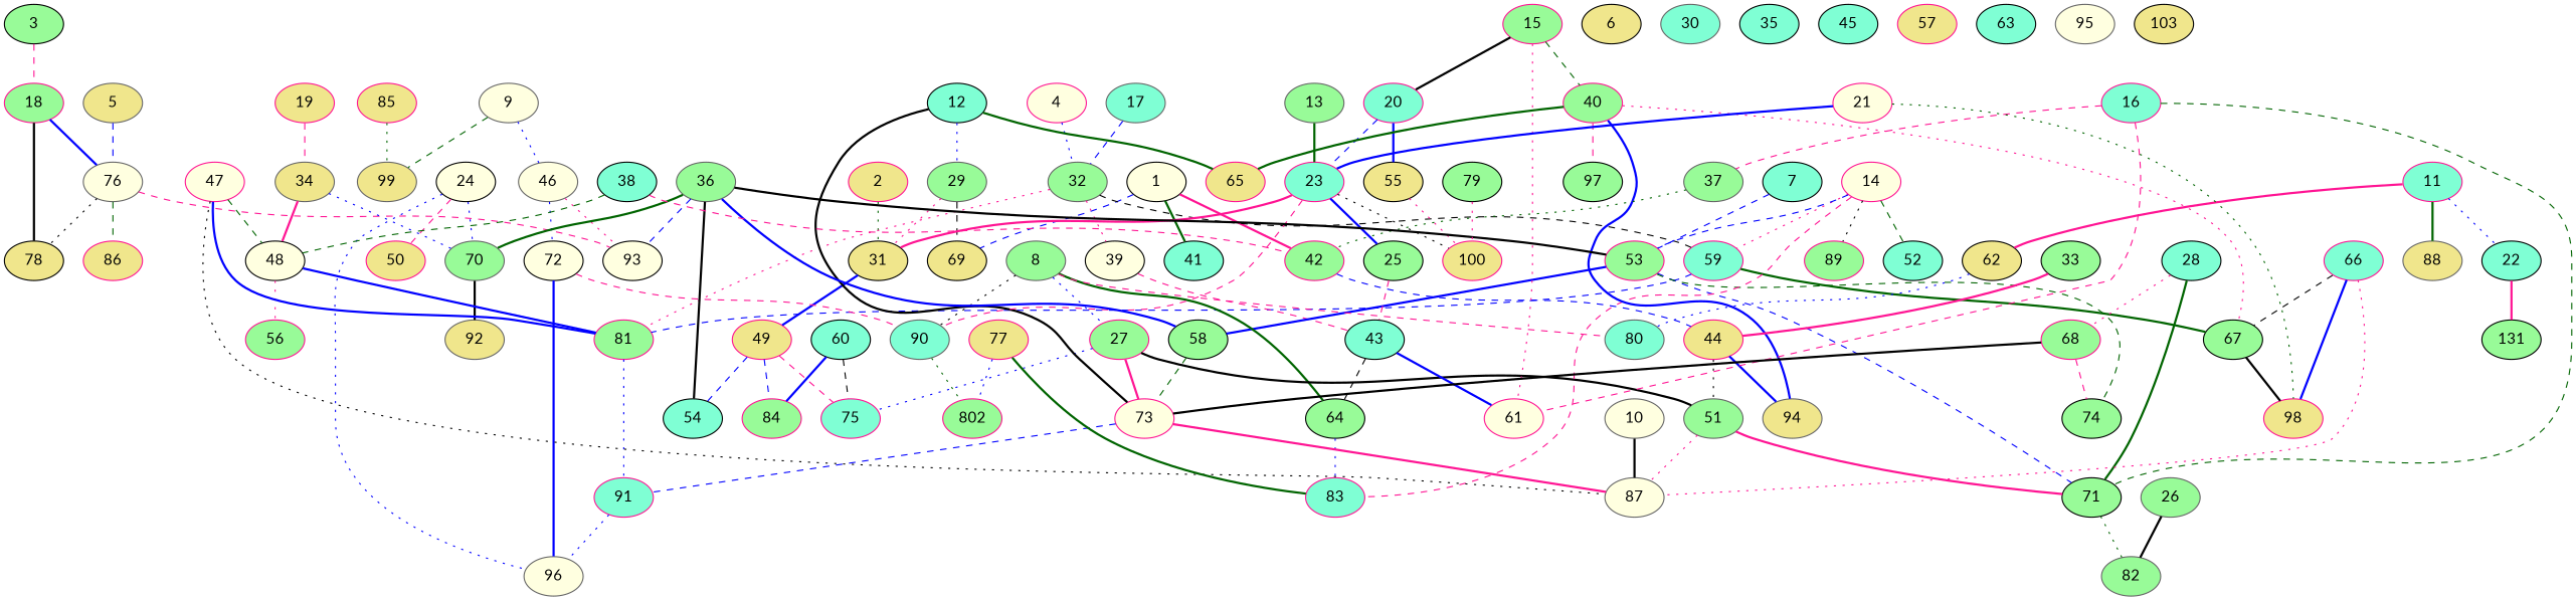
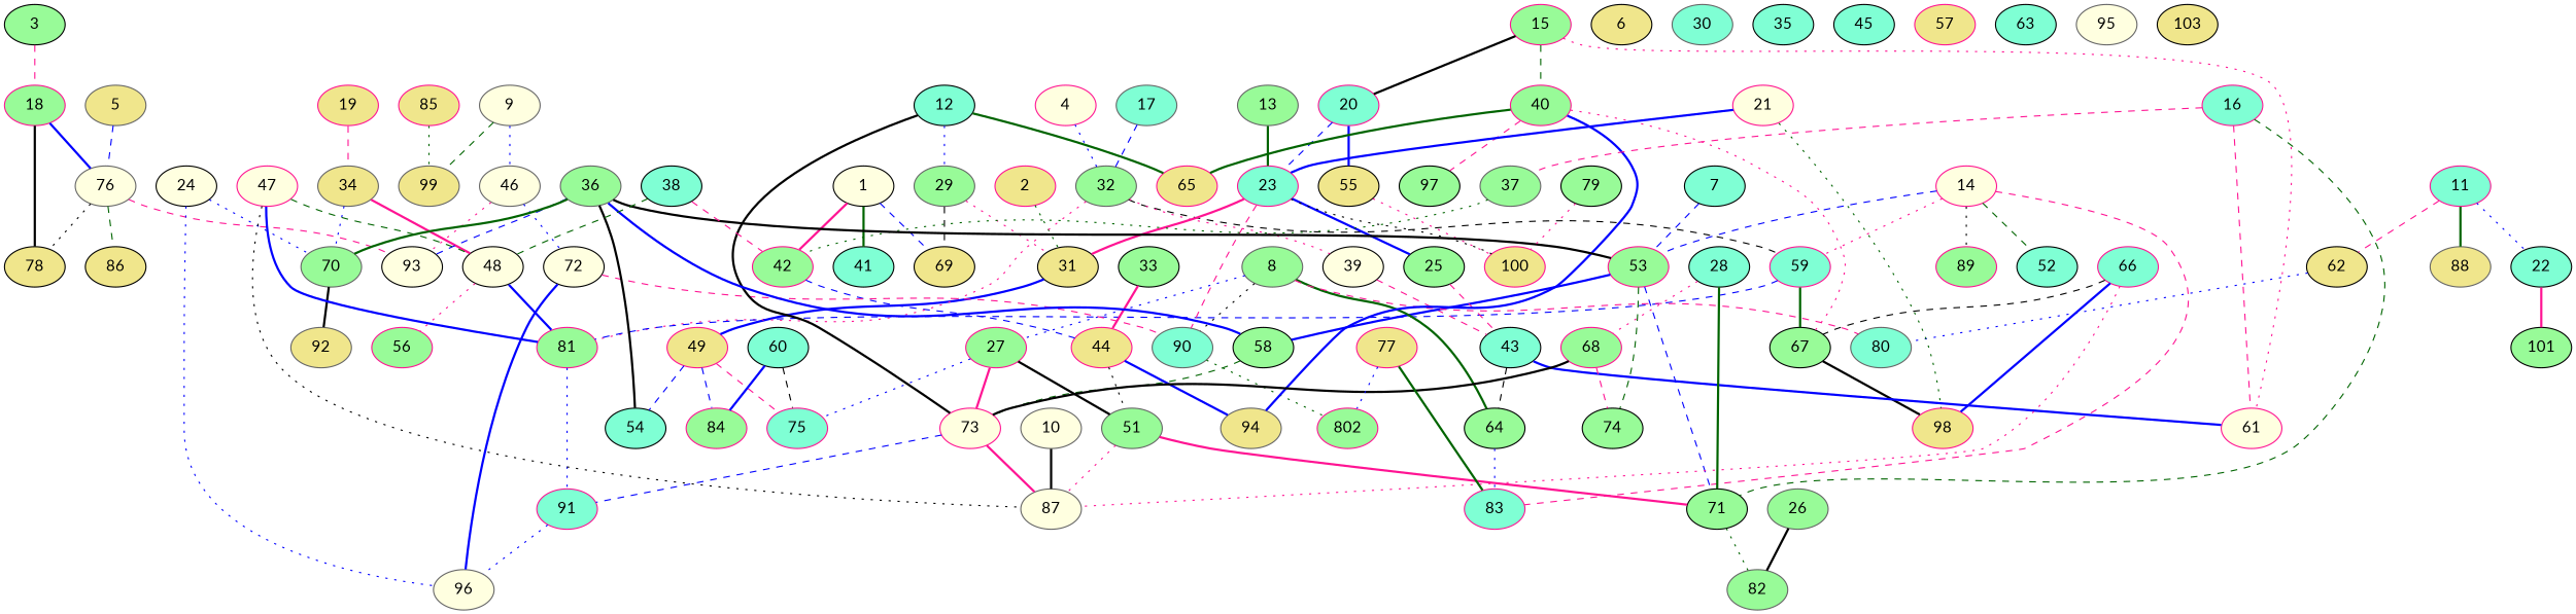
  graph {
    fontname=Lato
    node [color=deeppink fillcolor=palegreen fontname=Lato style=filled]
    edge [color=blue fontname=Lato style=bold]
    1 [color=black fillcolor=lightyellow]
    41 [color=black fillcolor=aquamarine]
    42
    69 [color=black fillcolor=khaki]
    44 [fillcolor=khaki]
    2 [fillcolor=khaki]
    31 [color=black fillcolor=khaki]
    49 [fillcolor=khaki]
    3 [color=black]
    18
    76 [color=gray40 fillcolor=lightyellow]
    78 [color=black fillcolor=khaki]
    4 [fillcolor=lightyellow]
    32 [color=gray40]
    59 [fillcolor=aquamarine]
    39 [color=black fillcolor=lightyellow]
    81
    5 [color=gray40 fillcolor=khaki]
    93 [color=black fillcolor=lightyellow]
-   86 [fillcolor=khaki]
+   86 [color=black fillcolor=khaki]
    6 [color=black fillcolor=khaki]
    7 [color=black fillcolor=aquamarine]
    53
    71 [color=black]
    58 [color=black]
    74 [color=black]
    8 [color=gray40]
    27
    64 [color=black]
    80 [color=gray40 fillcolor=aquamarine]
    90 [color=gray40 fillcolor=aquamarine]
    73 [fillcolor=lightyellow]
    51 [color=gray40]
    75 [fillcolor=aquamarine]
    83 [fillcolor=aquamarine]
    n36 [label=802]
    9 [color=gray40 fillcolor=lightyellow]
    46 [color=gray40 fillcolor=lightyellow]
    99 [color=gray40 fillcolor=khaki]
    72 [color=black fillcolor=lightyellow]
    10 [color=gray40 fillcolor=lightyellow]
    87 [color=gray40 fillcolor=lightyellow]
    11 [fillcolor=aquamarine]
    22 [color=black fillcolor=aquamarine]
    62 [color=black fillcolor=khaki]
    88 [color=gray40 fillcolor=khaki]
-   101 [color=black label=131]
+   101 [color=black]
    12 [color=black fillcolor=aquamarine]
    29 [color=gray40]
    65 [fillcolor=khaki]
    91 [fillcolor=aquamarine]
    13 [color=gray40]
    23 [fillcolor=aquamarine]
    25 [color=black]
    100 [fillcolor=khaki]
    14 [fillcolor=lightyellow]
    52 [color=black fillcolor=aquamarine]
    89
    67 [color=black]
    20 [fillcolor=aquamarine]
    15
    40
    61 [fillcolor=lightyellow]
    55 [color=black fillcolor=khaki]
    94 [color=gray40 fillcolor=khaki]
    97 [color=black]
    16 [fillcolor=aquamarine]
    37 [color=gray40]
    82 [color=gray40]
    17 [color=gray40 fillcolor=aquamarine]
    19 [fillcolor=khaki]
    34 [color=gray40 fillcolor=khaki]
    70 [color=gray40]
    48 [color=black fillcolor=lightyellow]
    21 [fillcolor=lightyellow]
    98 [fillcolor=khaki]
    43 [color=black fillcolor=aquamarine]
    24 [color=black fillcolor=lightyellow]
-   50 [fillcolor=khaki]
    96 [color=gray40 fillcolor=lightyellow]
    92 [color=gray40 fillcolor=khaki]
    26 [color=gray40]
    28 [color=black fillcolor=aquamarine]
    68
    30 [color=gray40 fillcolor=aquamarine]
    54 [color=black fillcolor=aquamarine]
    84
    33 [color=black]
    56
    35 [color=black fillcolor=aquamarine]
    36 [color=gray40]
    38 [color=black fillcolor=aquamarine]
    45 [color=black fillcolor=aquamarine]
    47 [fillcolor=lightyellow]
    57 [fillcolor=khaki]
    60 [color=black fillcolor=aquamarine]
    63 [color=black fillcolor=aquamarine]
    66 [fillcolor=aquamarine]
    77 [fillcolor=khaki]
    79 [color=black]
    85 [fillcolor=khaki]
    95 [color=gray40 fillcolor=lightyellow]
    103 [color=black fillcolor=khaki]
    1 -- 41 [color=darkgreen]
    1 -- 42 [color=deeppink]
    1 -- 69 [style=dashed]
    42 -- 44 [style=dashed]
    44 -- 51 [color=black style=dotted]
    44 -- 94
    2 -- 31 [color=darkgreen style=dotted]
    31 -- 49
    49 -- 75 [color=deeppink style=dashed]
    49 -- 54 [style=dashed]
    49 -- 84 [style=dashed]
    3 -- 18 [color=deeppink style=dashed]
    18 -- 76
    18 -- 78 [color=black]
    76 -- 78 [color=black style=dotted]
    76 -- 93 [color=deeppink style=dashed]
    76 -- 86 [color=darkgreen style=dashed]
    4 -- 32 [style=dotted]
    32 -- 59 [color=black style=dashed]
    32 -- 39 [color=deeppink style=dotted]
    32 -- 81 [color=deeppink style=dotted]
    59 -- 81 [style=dashed]
    59 -- 67 [color=darkgreen]
    39 -- 43 [color=deeppink style=dashed]
    81 -- 91 [style=dotted]
    5 -- 76 [style=dashed]
    7 -- 53 [style=dashed]
    53 -- 71 [style=dashed]
    53 -- 58
    53 -- 74 [color=darkgreen style=dashed]
    71 -- 82 [color=darkgreen style=dotted]
    58 -- 73 [color=darkgreen style=dashed]
    8 -- 27 [style=dotted]
    8 -- 64 [color=darkgreen]
    8 -- 80 [color=deeppink style=dashed]
    8 -- 90 [color=black style=dotted]
    27 -- 73 [color=deeppink]
    27 -- 51 [color=black]
    27 -- 75 [style=dotted]
    64 -- 83 [style=dotted]
    90 -- n36 [color=darkgreen style=dotted]
    73 -- 87 [color=deeppink]
    73 -- 91 [style=dashed]
    51 -- 71 [color=deeppink]
    51 -- 87 [color=deeppink style=dotted]
    9 -- 46 [style=dotted]
    9 -- 99 [color=darkgreen style=dashed]
    46 -- 93 [color=deeppink style=dotted]
    46 -- 72 [style=dotted]
    72 -- 90 [color=deeppink style=dashed]
    72 -- 96
    10 -- 87 [color=black]
    11 -- 22 [style=dotted]
-   11 -- 62 [color=deeppink]
+   11 -- 62 [color=deeppink style=dashed]
    11 -- 88 [color=darkgreen]
    22 -- 101 [color=deeppink]
    62 -- 80 [style=dotted]
    12 -- 73 [color=black]
    12 -- 29 [style=dotted]
    12 -- 65 [color=darkgreen]
    29 -- 69 [color=black style=dashed]
    29 -- 31 [color=deeppink style=dotted]
    91 -- 96 [style=dotted]
    13 -- 23 [color=darkgreen]
    23 -- 31 [color=deeppink]
    23 -- 90 [color=deeppink style=dashed]
    23 -- 25
    23 -- 100 [color=black style=dotted]
    25 -- 43 [color=deeppink style=dashed]
    14 -- 59 [color=deeppink style=dotted]
    14 -- 53 [style=dashed]
    14 -- 83 [color=deeppink style=dashed]
    14 -- 52 [color=darkgreen style=dashed]
    14 -- 89 [color=black style=dotted]
    67 -- 98 [color=black]
    20 -- 23 [style=dashed]
    20 -- 55
    15 -- 20 [color=black]
    15 -- 40 [color=darkgreen style=dashed]
    15 -- 61 [color=deeppink style=dotted]
    40 -- 65 [color=darkgreen]
    40 -- 67 [color=deeppink style=dotted]
    40 -- 94
    40 -- 97 [color=deeppink style=dashed]
    55 -- 100 [color=deeppink style=dotted]
    16 -- 71 [color=darkgreen style=dashed]
    16 -- 61 [color=deeppink style=dashed]
    16 -- 37 [color=deeppink style=dashed]
    37 -- 42 [color=darkgreen style=dotted]
    17 -- 32 [style=dashed]
    19 -- 34 [color=deeppink style=dashed]
    34 -- 70 [style=dotted]
    34 -- 48 [color=deeppink]
    70 -- 92 [color=black]
    48 -- 81
    48 -- 56 [color=deeppink style=dotted]
    21 -- 23
    21 -- 98 [color=darkgreen style=dotted]
    43 -- 64 [color=black style=dashed]
    43 -- 61
    24 -- 70 [style=dotted]
-   24 -- 50 [color=deeppink style=dashed]
    24 -- 96 [style=dotted]
    26 -- 82 [color=black]
    28 -- 71 [color=darkgreen]
    28 -- 68 [color=deeppink style=dotted]
    68 -- 74 [color=deeppink style=dashed]
    68 -- 73 [color=black]
    33 -- 44 [color=deeppink]
    36 -- 93 [style=dashed]
    36 -- 53 [color=black]
    36 -- 58
    36 -- 70 [color=darkgreen]
    36 -- 54 [color=black]
    38 -- 42 [color=deeppink style=dashed]
    38 -- 48 [color=darkgreen style=dashed]
    47 -- 81
    47 -- 87 [color=black style=dotted]
    47 -- 48 [color=darkgreen style=dashed]
    60 -- 75 [color=black style=dashed]
    60 -- 84
    66 -- 87 [color=deeppink style=dotted]
    66 -- 67 [color=black style=dashed]
    66 -- 98
    77 -- 83 [color=darkgreen]
    77 -- n36 [style=dotted]
    79 -- 100 [color=deeppink style=dotted]
    85 -- 99 [color=darkgreen style=dotted]
  }
